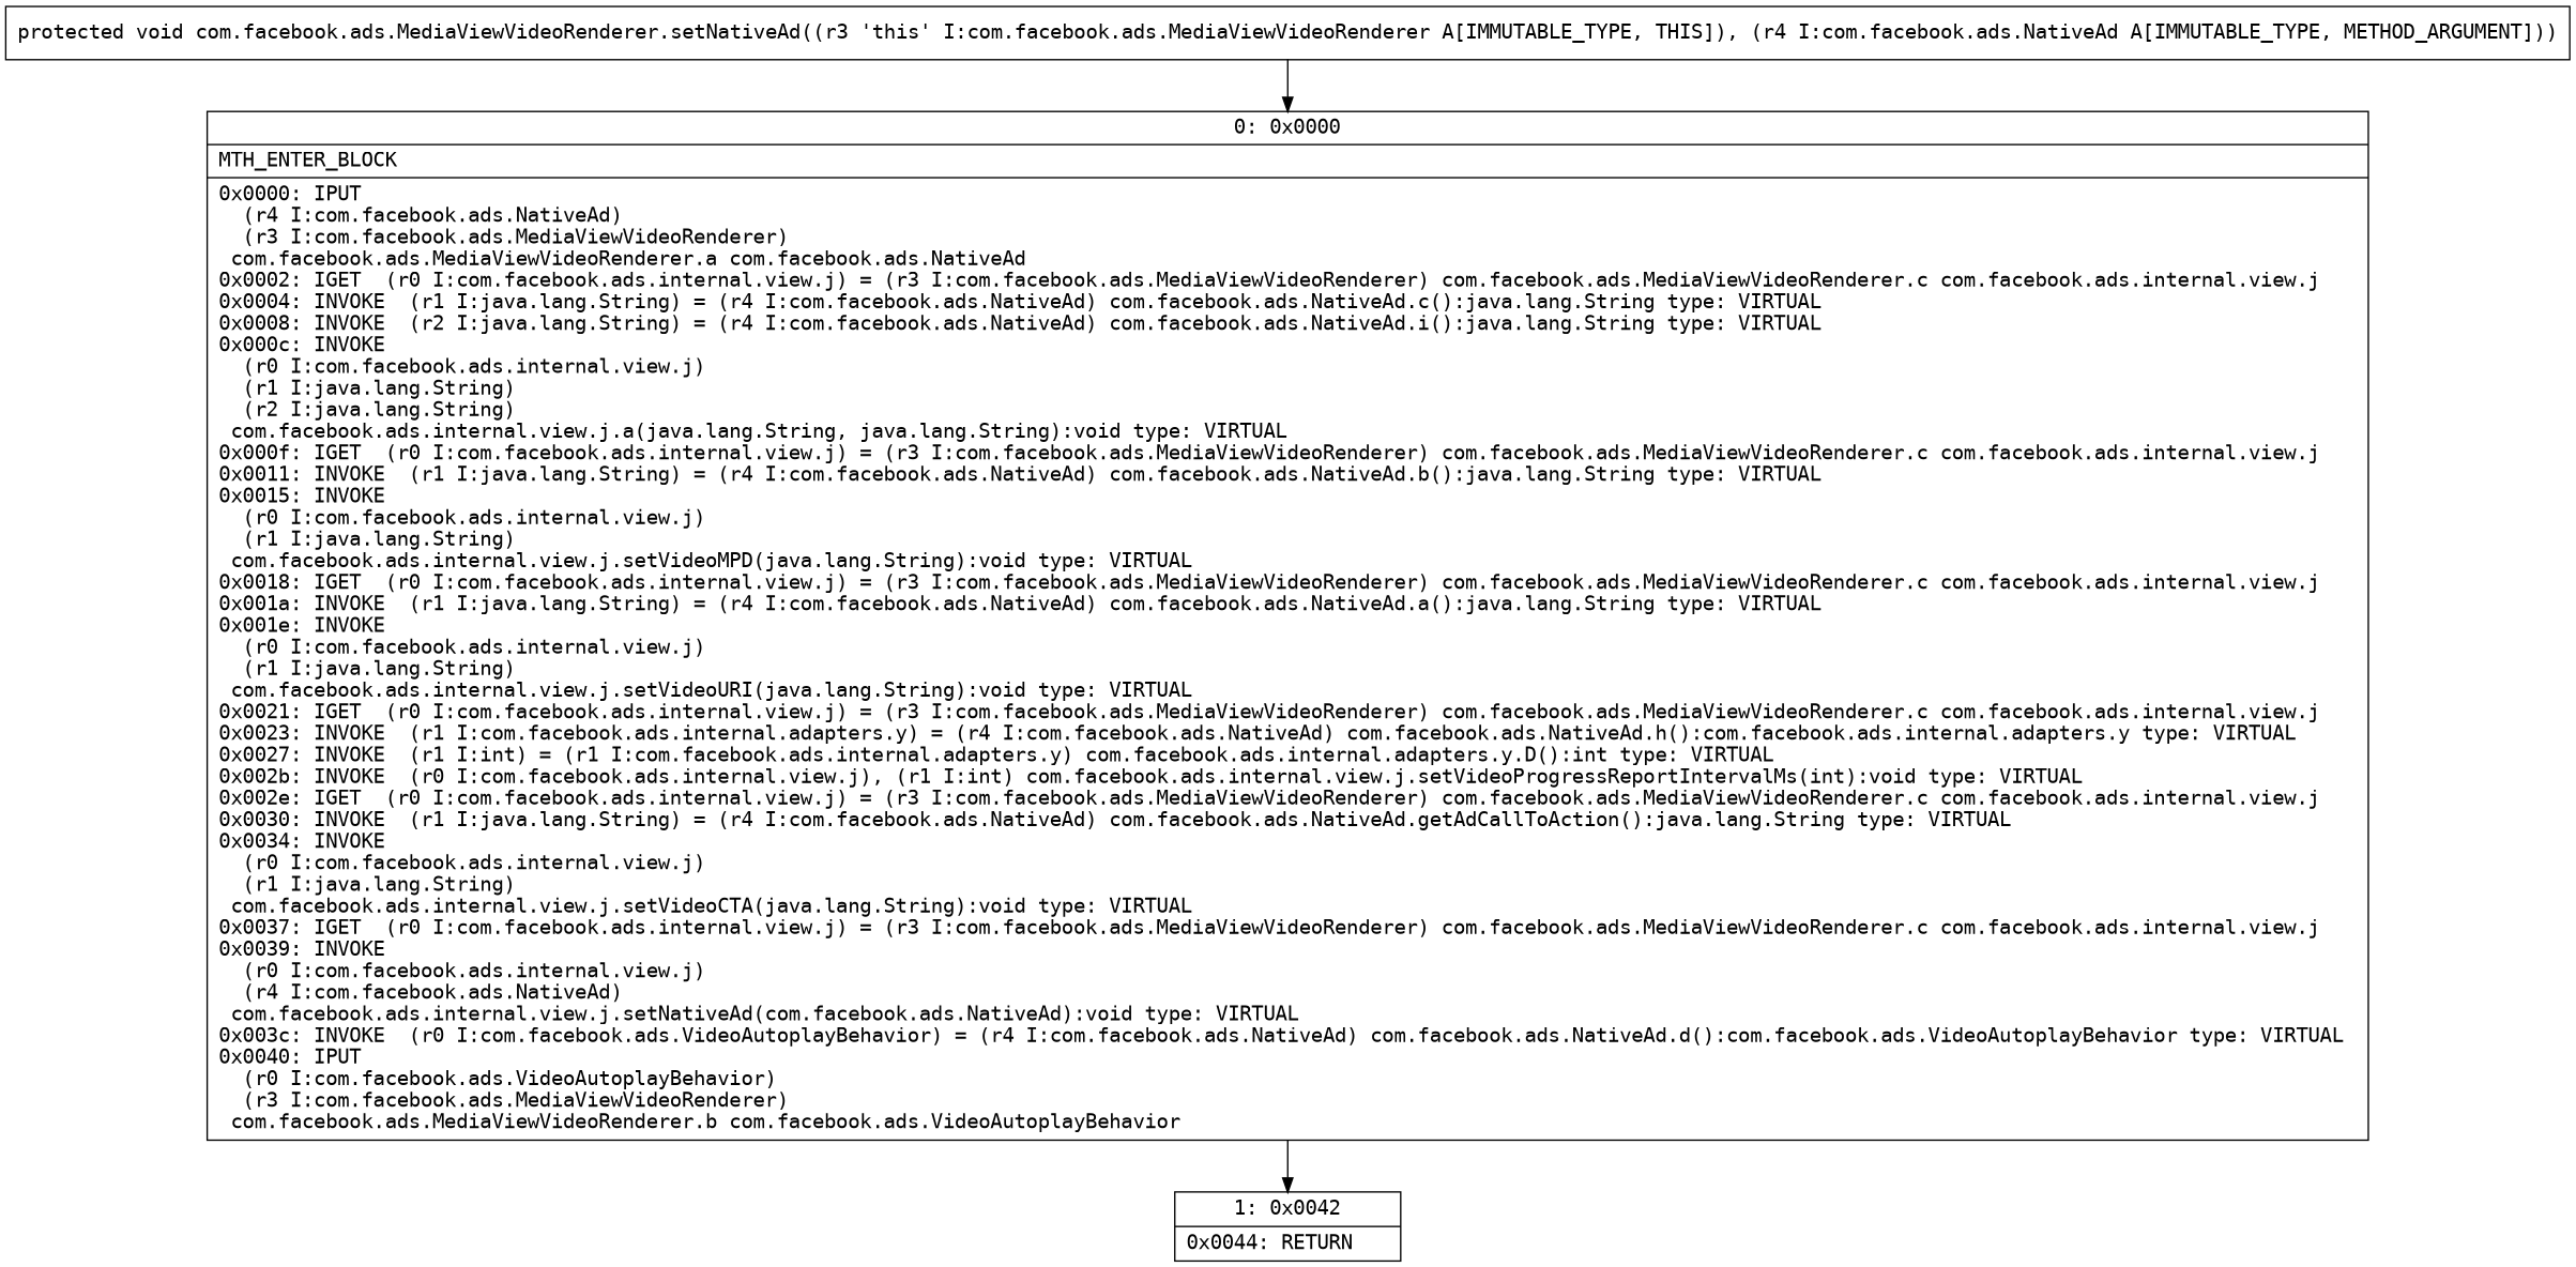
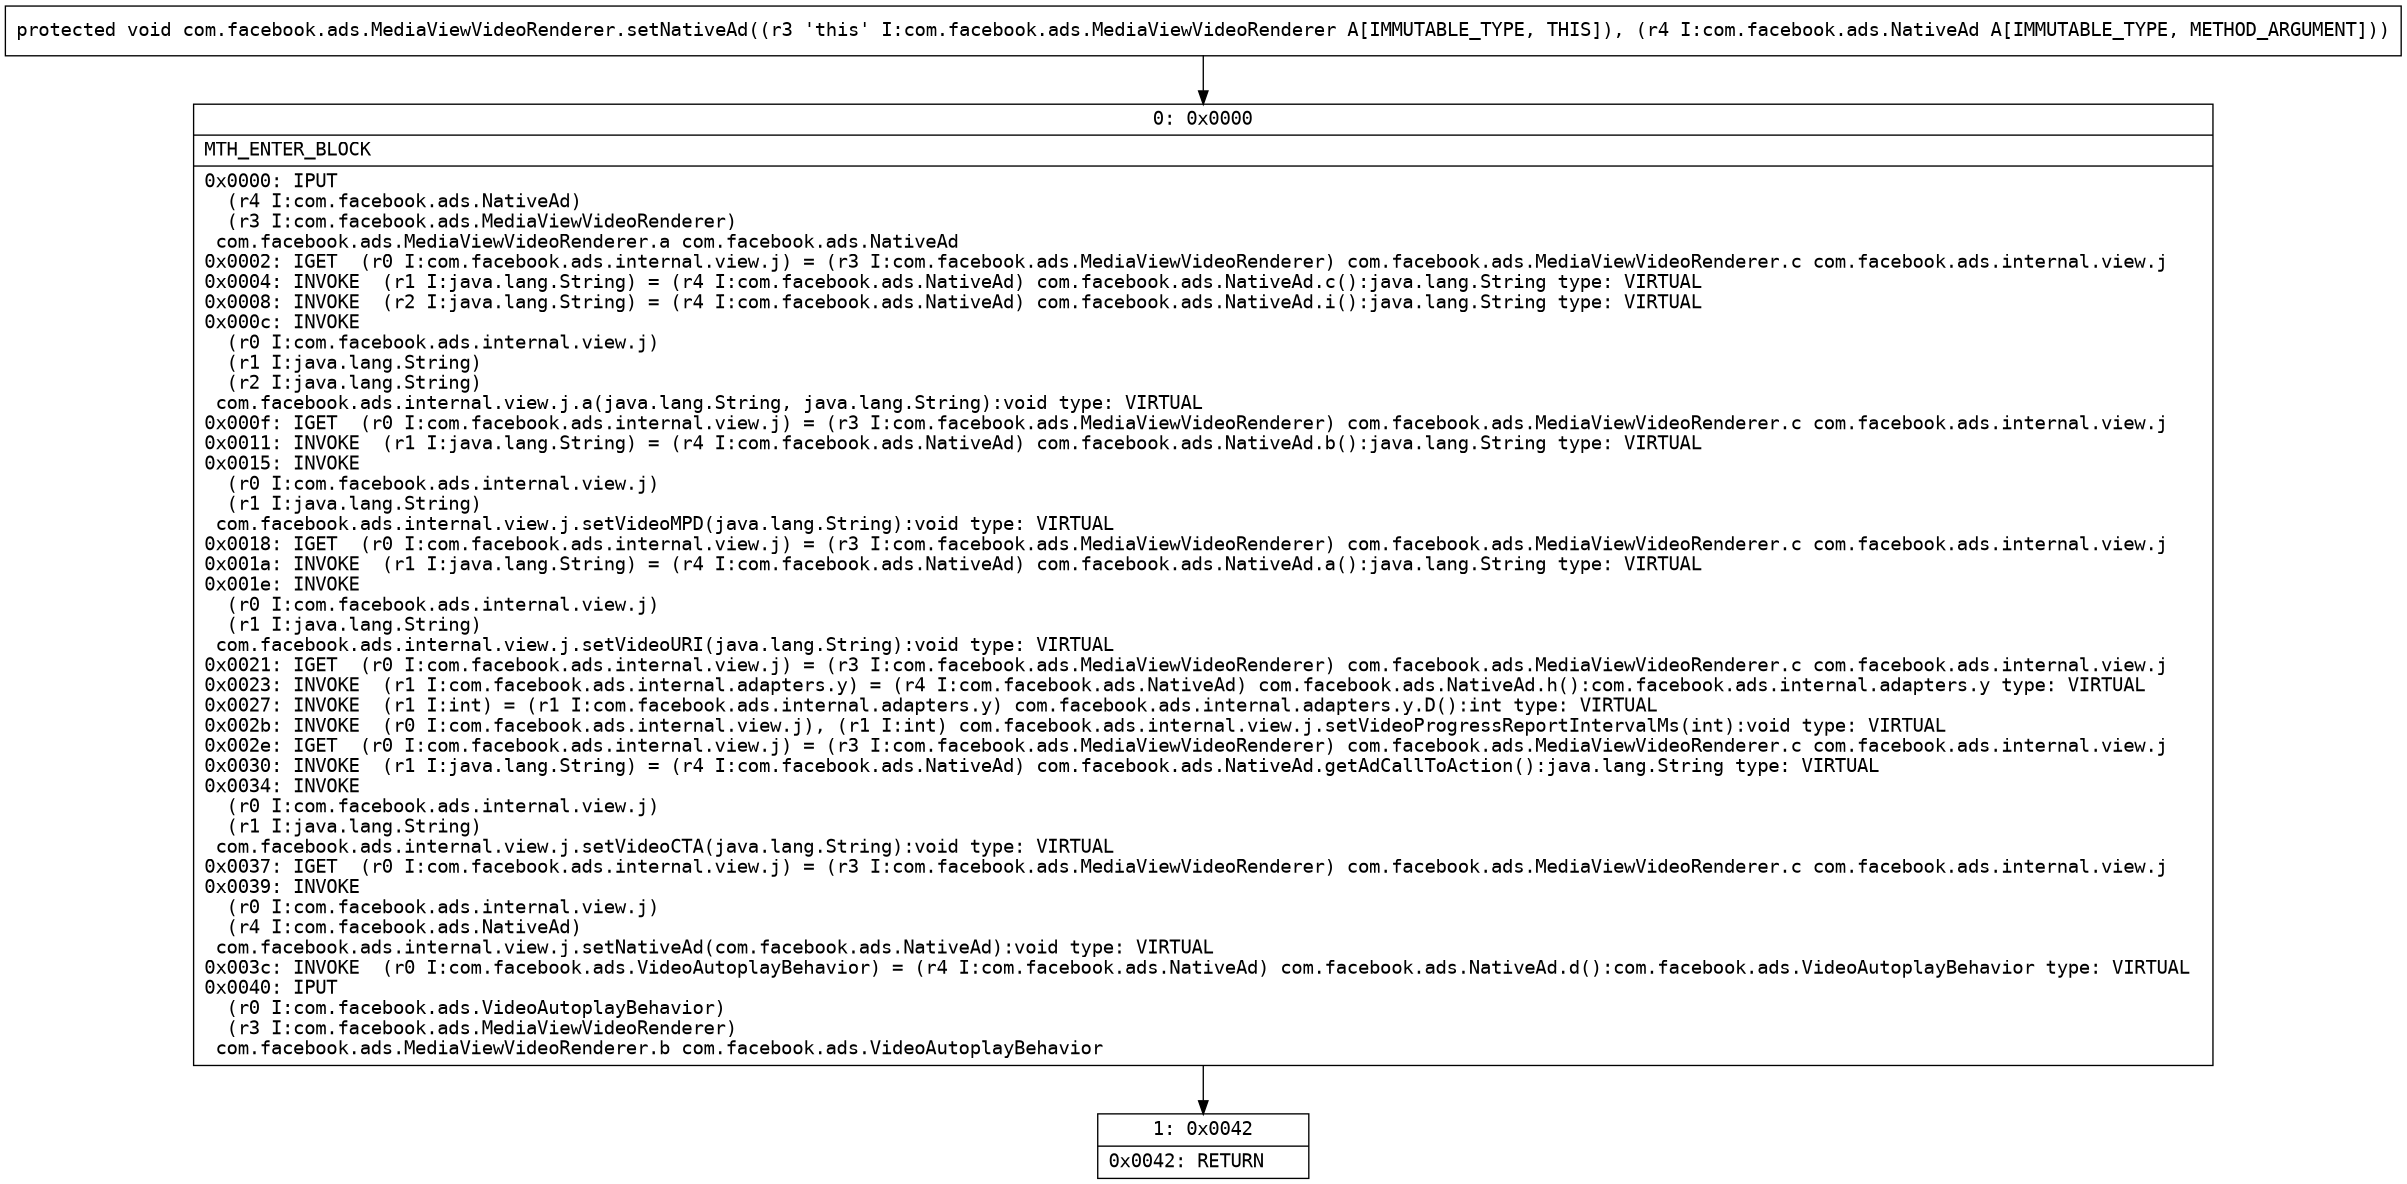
  digraph {
    fontname="DejaVu Sans Mono"
    node [shape=record fontname="DejaVu Sans Mono"]
    edge [fontname="DejaVu Sans Mono"]
    n1 [label="{0\:\ 0x0000|MTH_ENTER_BLOCK\l|0x0000: IPUT  \l  (r4 I:com.facebook.ads.NativeAd)\l  (r3 I:com.facebook.ads.MediaViewVideoRenderer)\l com.facebook.ads.MediaViewVideoRenderer.a com.facebook.ads.NativeAd \l0x0002: IGET  (r0 I:com.facebook.ads.internal.view.j) = (r3 I:com.facebook.ads.MediaViewVideoRenderer) com.facebook.ads.MediaViewVideoRenderer.c com.facebook.ads.internal.view.j \l0x0004: INVOKE  (r1 I:java.lang.String) = (r4 I:com.facebook.ads.NativeAd) com.facebook.ads.NativeAd.c():java.lang.String type: VIRTUAL \l0x0008: INVOKE  (r2 I:java.lang.String) = (r4 I:com.facebook.ads.NativeAd) com.facebook.ads.NativeAd.i():java.lang.String type: VIRTUAL \l0x000c: INVOKE  \l  (r0 I:com.facebook.ads.internal.view.j)\l  (r1 I:java.lang.String)\l  (r2 I:java.lang.String)\l com.facebook.ads.internal.view.j.a(java.lang.String, java.lang.String):void type: VIRTUAL \l0x000f: IGET  (r0 I:com.facebook.ads.internal.view.j) = (r3 I:com.facebook.ads.MediaViewVideoRenderer) com.facebook.ads.MediaViewVideoRenderer.c com.facebook.ads.internal.view.j \l0x0011: INVOKE  (r1 I:java.lang.String) = (r4 I:com.facebook.ads.NativeAd) com.facebook.ads.NativeAd.b():java.lang.String type: VIRTUAL \l0x0015: INVOKE  \l  (r0 I:com.facebook.ads.internal.view.j)\l  (r1 I:java.lang.String)\l com.facebook.ads.internal.view.j.setVideoMPD(java.lang.String):void type: VIRTUAL \l0x0018: IGET  (r0 I:com.facebook.ads.internal.view.j) = (r3 I:com.facebook.ads.MediaViewVideoRenderer) com.facebook.ads.MediaViewVideoRenderer.c com.facebook.ads.internal.view.j \l0x001a: INVOKE  (r1 I:java.lang.String) = (r4 I:com.facebook.ads.NativeAd) com.facebook.ads.NativeAd.a():java.lang.String type: VIRTUAL \l0x001e: INVOKE  \l  (r0 I:com.facebook.ads.internal.view.j)\l  (r1 I:java.lang.String)\l com.facebook.ads.internal.view.j.setVideoURI(java.lang.String):void type: VIRTUAL \l0x0021: IGET  (r0 I:com.facebook.ads.internal.view.j) = (r3 I:com.facebook.ads.MediaViewVideoRenderer) com.facebook.ads.MediaViewVideoRenderer.c com.facebook.ads.internal.view.j \l0x0023: INVOKE  (r1 I:com.facebook.ads.internal.adapters.y) = (r4 I:com.facebook.ads.NativeAd) com.facebook.ads.NativeAd.h():com.facebook.ads.internal.adapters.y type: VIRTUAL \l0x0027: INVOKE  (r1 I:int) = (r1 I:com.facebook.ads.internal.adapters.y) com.facebook.ads.internal.adapters.y.D():int type: VIRTUAL \l0x002b: INVOKE  (r0 I:com.facebook.ads.internal.view.j), (r1 I:int) com.facebook.ads.internal.view.j.setVideoProgressReportIntervalMs(int):void type: VIRTUAL \l0x002e: IGET  (r0 I:com.facebook.ads.internal.view.j) = (r3 I:com.facebook.ads.MediaViewVideoRenderer) com.facebook.ads.MediaViewVideoRenderer.c com.facebook.ads.internal.view.j \l0x0030: INVOKE  (r1 I:java.lang.String) = (r4 I:com.facebook.ads.NativeAd) com.facebook.ads.NativeAd.getAdCallToAction():java.lang.String type: VIRTUAL \l0x0034: INVOKE  \l  (r0 I:com.facebook.ads.internal.view.j)\l  (r1 I:java.lang.String)\l com.facebook.ads.internal.view.j.setVideoCTA(java.lang.String):void type: VIRTUAL \l0x0037: IGET  (r0 I:com.facebook.ads.internal.view.j) = (r3 I:com.facebook.ads.MediaViewVideoRenderer) com.facebook.ads.MediaViewVideoRenderer.c com.facebook.ads.internal.view.j \l0x0039: INVOKE  \l  (r0 I:com.facebook.ads.internal.view.j)\l  (r4 I:com.facebook.ads.NativeAd)\l com.facebook.ads.internal.view.j.setNativeAd(com.facebook.ads.NativeAd):void type: VIRTUAL \l0x003c: INVOKE  (r0 I:com.facebook.ads.VideoAutoplayBehavior) = (r4 I:com.facebook.ads.NativeAd) com.facebook.ads.NativeAd.d():com.facebook.ads.VideoAutoplayBehavior type: VIRTUAL \l0x0040: IPUT  \l  (r0 I:com.facebook.ads.VideoAutoplayBehavior)\l  (r3 I:com.facebook.ads.MediaViewVideoRenderer)\l com.facebook.ads.MediaViewVideoRenderer.b com.facebook.ads.VideoAutoplayBehavior \l}"]
-   n2 [label="{1\:\ 0x0042|0x0044: RETURN   \l}"]
+   n2 [label="{1\:\ 0x0042|0x0042: RETURN   \l}"]
    n3 [label="{protected void com.facebook.ads.MediaViewVideoRenderer.setNativeAd((r3 'this' I:com.facebook.ads.MediaViewVideoRenderer A[IMMUTABLE_TYPE, THIS]), (r4 I:com.facebook.ads.NativeAd A[IMMUTABLE_TYPE, METHOD_ARGUMENT])) }"]
    n1 -> n2
    n3 -> n1
  }
